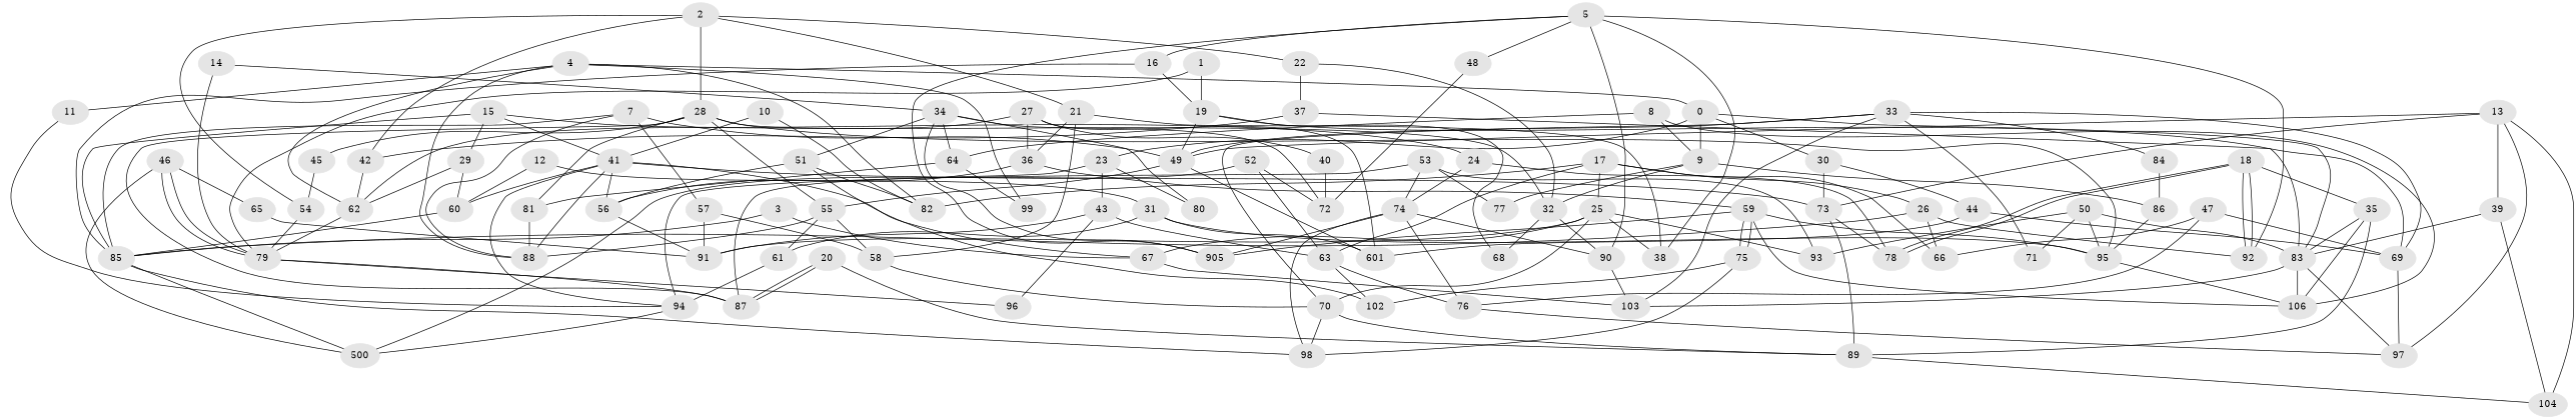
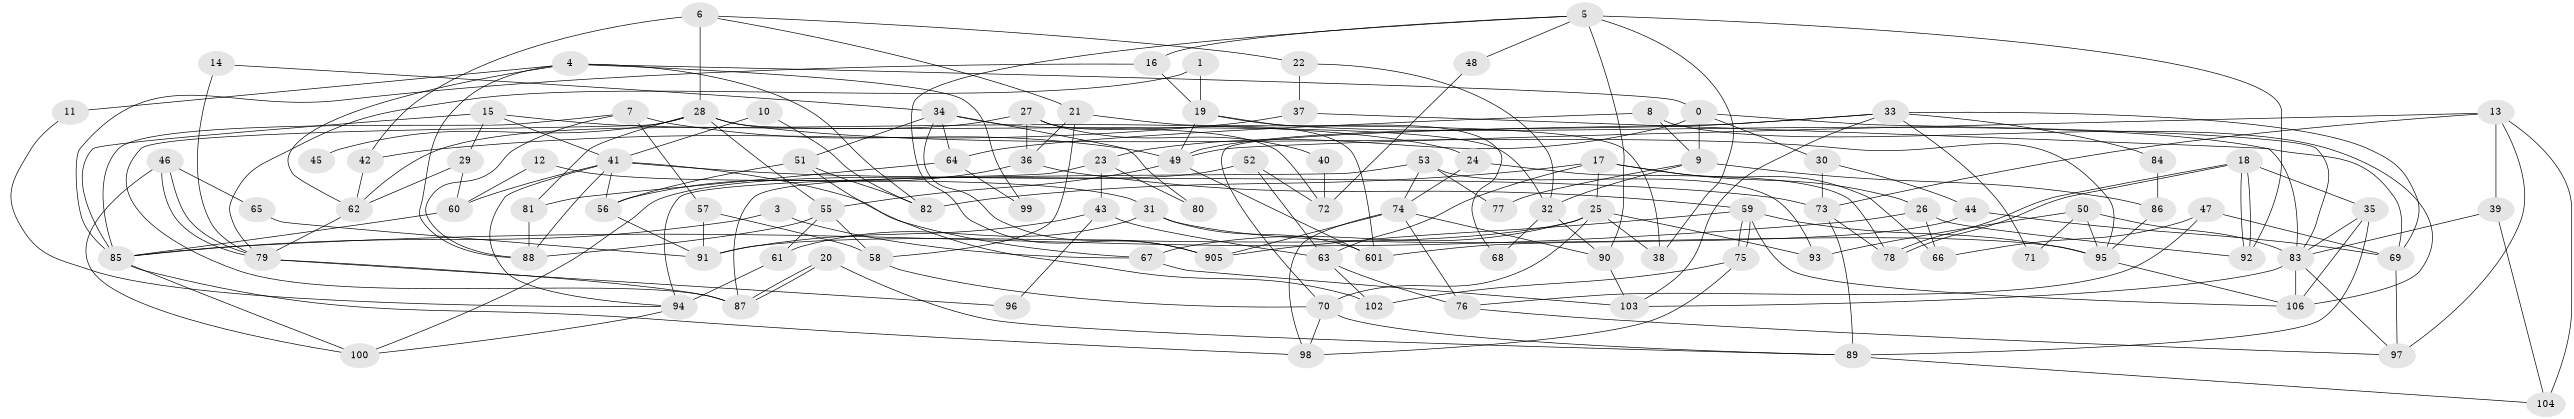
  graph {
    node [color=gray90 style=filled]
    1
    19
    79
    49
    68
    69
    87
    96
-   2
+   2 [label=6]
    21
    22
    28
    42
-   54
    38
    36
    58
    32
    37
    45
    55
    81
    95
    62
    3
    67
    85
    103
-   100 [label=500]
+   100
    98
    n31 [label=0]
    4
    11
    82
    88
    99
    9
    23
    30
    83
    94
    5
    16
    48
    90
    92
    n47 [label=905]
    72
    77
    86
    43
    80
    73
    44
    106
    97
    7
    57
    n59 [label=601]
    91
    8
    64
    10
    41
    60
    56
    12
    31
    61
    13
    39
    104
    78
    89
    14
    34
    51
    15
    24
    29
    74
    17
    25
    26
    63
    66
    70
    93
    76
    102
    18
    35
    20
    59
    27
    40
    33
    71
    84
    75
    46
    65
    47
    50
    52
    53
    1 -- 19
    1 -- 79
    19 -- 49
    19 -- 68
    19 -- 69
    79 -- 87
    79 -- 96
    49 -- 55
    49 -- n59
    69 -- 97
    2 -- 21
    2 -- 22
    2 -- 28
    2 -- 42
-   2 -- 54
    21 -- 38
    21 -- 36
    21 -- 58
    22 -- 32
    22 -- 37
    28 -- 87
    28 -- 32
    28 -- 45
    28 -- 55
    28 -- 81
    28 -- 95
    42 -- 62
-   54 -- 79
    36 -- 56
    36 -- 59
    58 -- 70
    32 -- 68
    32 -- 90
    37 -- 42
    37 -- 83
-   45 -- 54
    55 -- 58
    55 -- 88
    55 -- 61
    81 -- 88
    95 -- 106
    62 -- 79
    3 -- 67
    3 -- 85
    67 -- 103
    85 -- 100
    85 -- 98
    n31 -- 9
    n31 -- 23
    n31 -- 30
    n31 -- 83
    4 -- 62
    4 -- n31
    4 -- 11
    4 -- 82
    4 -- 88
    4 -- 99
    11 -- 94
    9 -- 32
    9 -- 77
    9 -- 86
    23 -- 87
    23 -- 43
    23 -- 80
    30 -- 73
    30 -- 44
    83 -- 103
    83 -- 106
    83 -- 97
    94 -- 100
    5 -- 38
    5 -- 16
    5 -- 48
    5 -- 90
    5 -- 92
    5 -- n47
    16 -- 19
    16 -- 85
    48 -- 72
    90 -- 103
    86 -- 95
    43 -- 96
    43 -- 91
    43 -- 63
    73 -- 78
    73 -- 89
    44 -- 69
    44 -- n59
    7 -- 49
    7 -- 85
    7 -- 88
    7 -- 57
    57 -- 58
    57 -- 91
    8 -- 9
    8 -- 106
    8 -- 64
    64 -- 81
    64 -- 99
    10 -- 82
    10 -- 41
    41 -- 67
    41 -- 88
    41 -- 94
    41 -- 73
    41 -- 60
    41 -- 56
    60 -- 85
    56 -- 91
    12 -- 60
    12 -- 31
    31 -- 95
    31 -- n59
    31 -- 61
    61 -- 94
    13 -- 49
    13 -- 73
    13 -- 97
    13 -- 39
    13 -- 104
    39 -- 83
    39 -- 104
    89 -- 104
    14 -- 79
    14 -- 34
    34 -- n47
    34 -- 72
    34 -- 80
    34 -- 64
    34 -- 51
    51 -- 82
    51 -- 56
    51 -- 102
    15 -- 85
    15 -- 41
    15 -- 24
    15 -- 29
    24 -- 78
    24 -- 74
    29 -- 62
    29 -- 60
    74 -- 98
    74 -- 90
    74 -- n47
    74 -- 76
    17 -- 82
    17 -- 25
    17 -- 26
    17 -- 63
    17 -- 66
    25 -- 38
    25 -- 67
    25 -- 91
    25 -- 70
    25 -- 93
    26 -- 85
    26 -- 92
    26 -- 66
    63 -- 76
    63 -- 102
    70 -- 98
    70 -- 89
    76 -- 97
    18 -- 92
    18 -- 92
    18 -- 78
    18 -- 78
    18 -- 35
    35 -- 83
    35 -- 106
    35 -- 89
    20 -- 87
    20 -- 87
    20 -- 89
    59 -- 95
    59 -- n47
    59 -- 106
    59 -- 75
    59 -- 75
    27 -- 36
    27 -- 62
    27 -- n59
    27 -- 40
    40 -- 72
    33 -- 49
    33 -- 69
    33 -- 103
    33 -- 70
    33 -- 71
    33 -- 84
    84 -- 86
    75 -- 98
    75 -- 102
    46 -- 79
    46 -- 79
    46 -- 100
    46 -- 65
    65 -- 91
    47 -- 69
    47 -- 66
    47 -- 76
    50 -- 95
    50 -- 83
    50 -- 93
    50 -- 71
    52 -- 100
    52 -- 72
    52 -- 63
    53 -- 94
    53 -- 77
    53 -- 74
    53 -- 93
  }
